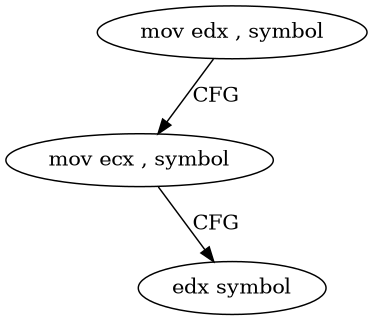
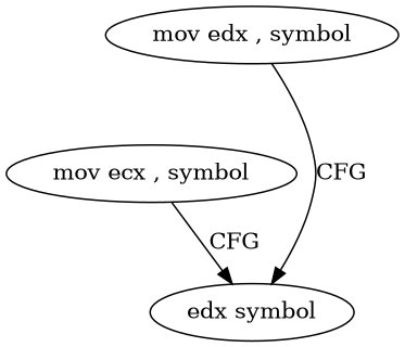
  digraph {
    n1 [label="mov edx , symbol"]
    n2 [label="mov ecx , symbol"]
    n3 [label="edx symbol"]
-   n1 -> n2 [label=CFG]
+   n1 -> n3 [label=CFG]
    n2 -> n3 [label=CFG]
  }
